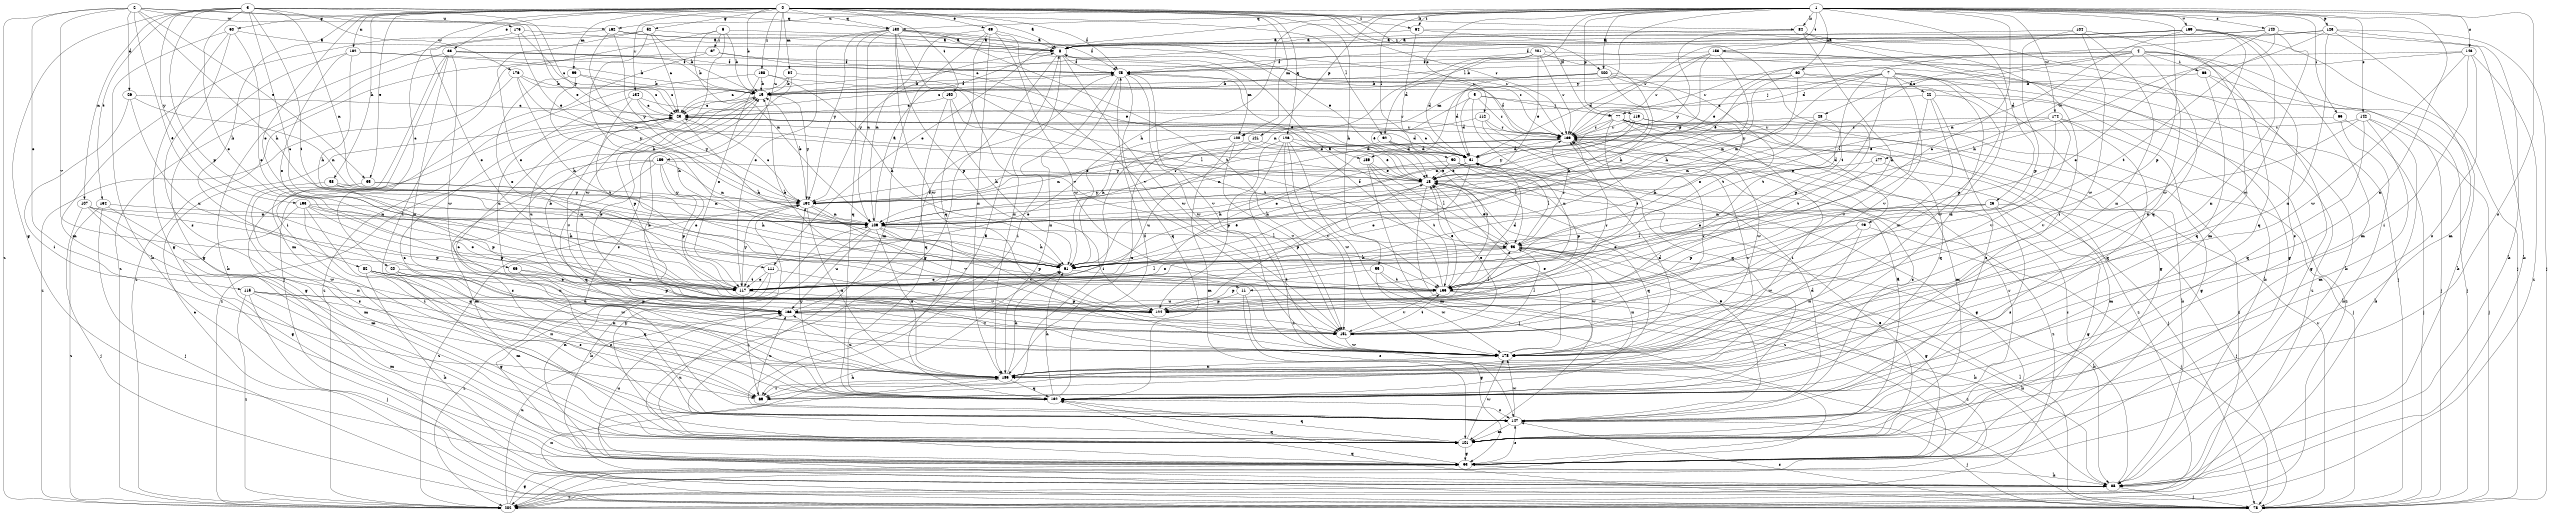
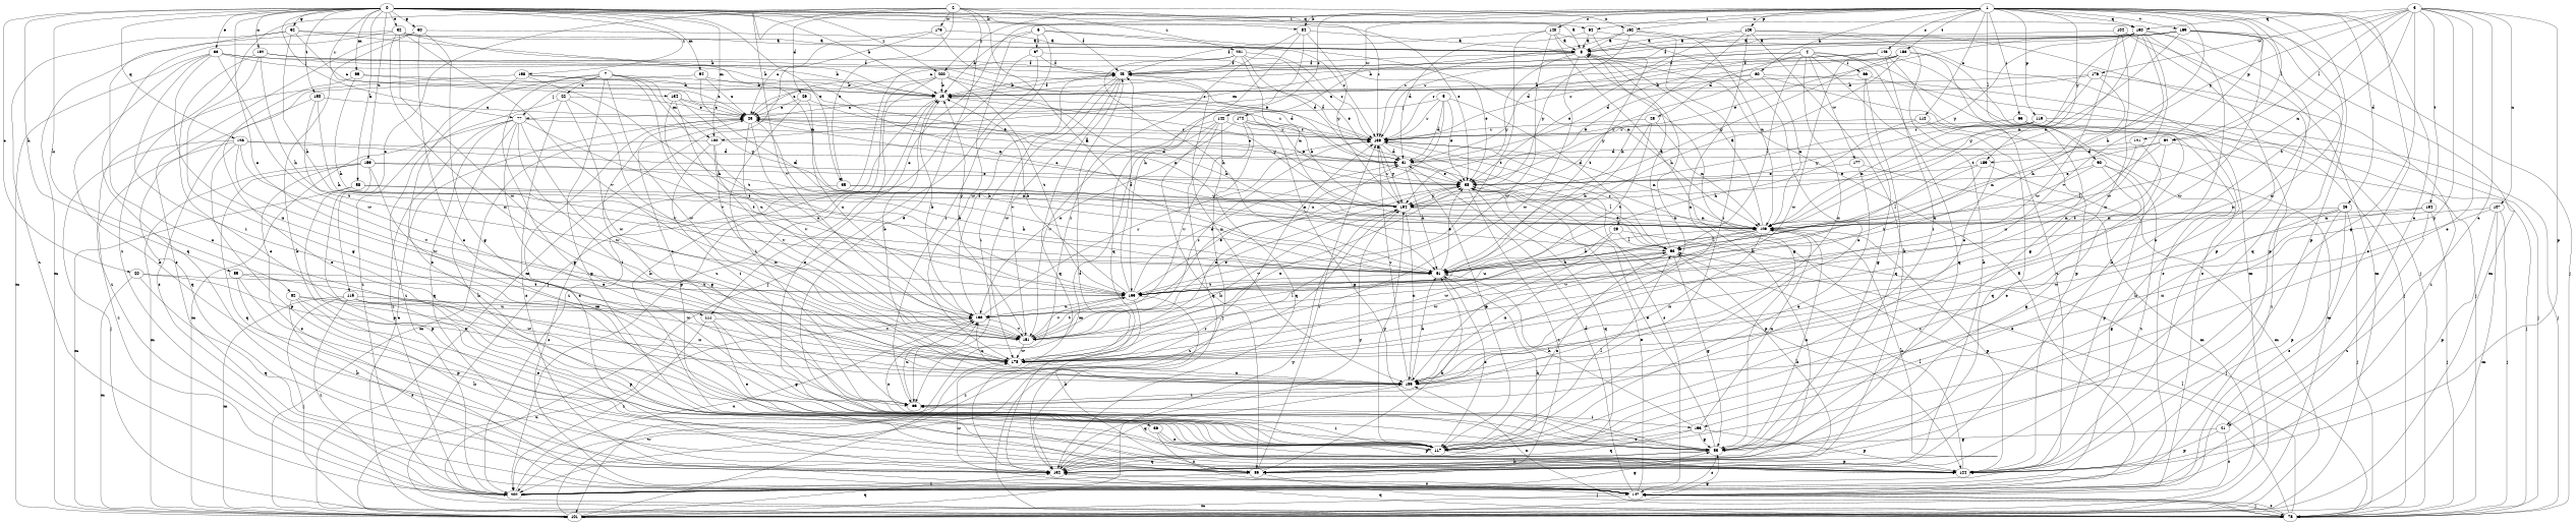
  strict digraph {
    0
    8
    15
    20
-   32 [label=39]
+   32
    33
    35
    45
    50
    52
    55
    58
    64
    77
    82
    84
    94
    99
    100
    111
    126
    130
    134
    139
    150
    159
    182
    198
    200
    185
    53
    178
    194
    124
    202
    23
    155
    132
    101
    n40 [label=151]
    109
    85
    69
    147
    117
    61
    31
    163
    93
    104
-   38 [label=18]
+   38
    78
    1
-   21 [label=11]
+   21
    25
    60
    65
    90
    92
    112
    119
    121
    123
    140
    142
    143
    153
    162
    169
    174
    189
    2
    26
    36
    115
    175
    201
    3
    107
    154
    176
    193
    4
    28
    66
    177
    5
    29
    6
    67
    7
    22
    0 -> 8 [label=a]
    0 -> 15 [label=b]
    0 -> 20 [label=c]
    0 -> 32 [label=e]
    0 -> 33 [label=e]
    0 -> 35 [label=e]
    0 -> 45 [label=f]
    0 -> 50 [label=g]
    0 -> 52 [label=g]
    0 -> 55 [label=h]
    0 -> 58 [label=h]
    0 -> 64 [label=i]
    0 -> 77 [label=j]
    0 -> 82 [label=k]
    0 -> 84 [label=k]
    0 -> 94 [label=m]
    0 -> 99 [label=m]
    0 -> 100 [label=m]
    0 -> 111 [label=o]
    0 -> 126 [label=q]
    0 -> 130 [label=q]
    0 -> 134 [label=r]
    0 -> 139 [label=r]
    0 -> 150 [label=t]
    0 -> 159 [label=u]
    0 -> 182 [label=x]
    0 -> 198 [label=z]
    0 -> 200 [label=z]
    8 -> 45 [label=f]
    8 -> 100 [label=m]
    8 -> 185 [label=x]
    8 -> 53 [label=g]
    8 -> 178 [label=w]
    8 -> 194 [label=y]
    15 -> 45 [label=f]
    15 -> 194 [label=y]
    15 -> 124 [label=p]
    15 -> 202 [label=z]
    15 -> 23 [label=c]
    20 -> 185 [label=x]
    20 -> 155 [label=t]
    20 -> 132 [label=q]
    20 -> 101 [label=m]
    32 -> 8 [label=a]
    32 -> 185 [label=x]
    32 -> 178 [label=w]
    32 -> 132 [label=q]
    32 -> 101 [label=m]
    32 -> n40 [label=v]
    32 -> 109 [label=n]
    33 -> 15 [label=b]
    33 -> 45 [label=f]
    33 -> 139 [label=r]
    33 -> 185 [label=x]
    33 -> 178 [label=w]
    33 -> 101 [label=m]
    33 -> 85 [label=k]
    33 -> 69 [label=i]
    35 -> 194 [label=y]
    35 -> 109 [label=n]
    35 -> 147 [label=s]
    45 -> 15 [label=b]
    45 -> 185 [label=x]
    45 -> 178 [label=w]
    45 -> 132 [label=q]
    45 -> n40 [label=v]
    45 -> 69 [label=i]
    50 -> 8 [label=a]
    50 -> 53 [label=g]
    50 -> 85 [label=k]
    50 -> 147 [label=s]
    50 -> 117 [label=o]
    52 -> 8 [label=a]
    52 -> 15 [label=b]
    52 -> 202 [label=z]
    52 -> 23 [label=c]
    52 -> 117 [label=o]
    52 -> 61 [label=h]
    55 -> 178 [label=w]
    55 -> 124 [label=p]
    55 -> 155 [label=t]
    55 -> 85 [label=k]
    58 -> 194 [label=y]
    58 -> 124 [label=p]
    58 -> 101 [label=m]
    58 -> 61 [label=h]
    64 -> 8 [label=a]
    64 -> 155 [label=t]
    64 -> 69 [label=i]
    64 -> 31 [label=d]
    77 -> 139 [label=r]
    77 -> 178 [label=w]
    77 -> 202 [label=z]
    77 -> 155 [label=t]
    77 -> 132 [label=q]
    77 -> 101 [label=m]
    77 -> 85 [label=k]
    77 -> 69 [label=i]
    77 -> 117 [label=o]
    82 -> 178 [label=w]
    82 -> 85 [label=k]
    82 -> 147 [label=s]
    82 -> 117 [label=o]
    82 -> 163 [label=u]
    84 -> 8 [label=a]
    84 -> 194 [label=y]
    84 -> 155 [label=h]
    84 -> 132 [label=q]
    84 -> 69 [label=i]
    94 -> 15 [label=b]
    94 -> 23 [label=c]
    94 -> 147 [label=s]
    94 -> 93 [label=l]
    99 -> 15 [label=b]
    99 -> 23 [label=c]
    99 -> 117 [label=o]
    99 -> 61 [label=h]
    100 -> 185 [label=x]
    100 -> 101 [label=m]
    100 -> n40 [label=v]
    100 -> 69 [label=i]
    100 -> 31 [label=d]
    111 -> 53 [label=g]
    111 -> 202 [label=z]
    111 -> n40 [label=v]
    111 -> 117 [label=o]
    126 -> 178 [label=w]
    126 -> 124 [label=p]
    126 -> 202 [label=z]
    126 -> n40 [label=v]
    126 -> 31 [label=d]
    126 -> 38 [label=e]
    126 -> 78 [label=j]
    130 -> 8 [label=a]
    130 -> 45 [label=f]
    130 -> 178 [label=w]
    130 -> 194 [label=y]
    130 -> 124 [label=p]
    130 -> 155 [label=t]
    130 -> 132 [label=q]
    130 -> n40 [label=v]
    130 -> 109 [label=n]
    130 -> 117 [label=o]
    130 -> 38 [label=e]
    134 -> 139 [label=r]
    134 -> 194 [label=y]
    134 -> 23 [label=c]
    134 -> 155 [label=t]
    134 -> 163 [label=u]
    139 -> 45 [label=f]
    139 -> 194 [label=y]
    139 -> 109 [label=n]
    139 -> 147 [label=s]
    139 -> 31 [label=d]
    150 -> 23 [label=c]
    150 -> 155 [label=t]
    150 -> 132 [label=q]
    150 -> 61 [label=h]
    159 -> 124 [label=p]
    159 -> 132 [label=q]
    159 -> 101 [label=m]
    159 -> 109 [label=n]
    159 -> 147 [label=s]
    159 -> 117 [label=o]
    159 -> 38 [label=e]
    182 -> 15 [label=b]
    182 -> 45 [label=f]
    182 -> 53 [label=g]
    182 -> 117 [label=o]
    182 -> 61 [label=h]
    198 -> 15 [label=b]
    198 -> 202 [label=z]
    198 -> 117 [label=o]
    198 -> 61 [label=h]
    198 -> 38 [label=e]
    200 -> 15 [label=b]
    200 -> 23 [label=c]
    200 -> 155 [label=t]
    200 -> 85 [label=k]
    200 -> 117 [label=o]
    200 -> 61 [label=h]
    200 -> 31 [label=d]
    185 -> 139 [label=r]
    185 -> 23 [label=c]
    185 -> 132 [label=q]
    185 -> 69 [label=i]
    185 -> 61 [label=h]
    185 -> 163 [label=u]
    53 -> 132 [label=q]
    53 -> 109 [label=n]
    53 -> 85 [label=k]
    53 -> 147 [label=s]
    53 -> 163 [label=u]
    53 -> 38 [label=e]
    178 -> 15 [label=b]
    178 -> 185 [label=x]
    178 -> 31 [label=d]
    178 -> 38 [label=e]
    194 -> 15 [label=b]
    194 -> 139 [label=r]
    194 -> 185 [label=x]
    194 -> 202 [label=z]
    194 -> 23 [label=c]
    194 -> n40 [label=v]
    194 -> 109 [label=n]
    124 -> 93 [label=l]
    202 -> 53 [label=g]
    202 -> 163 [label=u]
    23 -> 139 [label=r]
    23 -> 53 [label=g]
    23 -> n40 [label=v]
    23 -> 61 [label=h]
    23 -> 31 [label=d]
    23 -> 163 [label=u]
    155 -> 15 [label=b]
    155 -> 45 [label=f]
    155 -> 202 [label=z]
    155 -> n40 [label=v]
    155 -> 85 [label=k]
    155 -> 31 [label=d]
    155 -> 163 [label=u]
    155 -> 38 [label=e]
    132 -> 45 [label=f]
    132 -> 194 [label=y]
    132 -> 23 [label=c]
    132 -> 147 [label=s]
    132 -> 61 [label=h]
    101 -> 139 [label=r]
    101 -> 53 [label=g]
    101 -> 178 [label=w]
    101 -> 194 [label=y]
    101 -> 132 [label=q]
    101 -> 163 [label=u]
    n40 -> 15 [label=b]
    n40 -> 139 [label=r]
    n40 -> 178 [label=w]
    n40 -> 155 [label=t]
    n40 -> 93 [label=l]
    n40 -> 38 [label=e]
    109 -> 8 [label=a]
    109 -> 185 [label=x]
    109 -> 124 [label=p]
    109 -> n40 [label=v]
    109 -> 85 [label=k]
    109 -> 61 [label=h]
    109 -> 163 [label=u]
    109 -> 93 [label=l]
    85 -> 139 [label=r]
    85 -> 202 [label=z]
    85 -> 61 [label=h]
    85 -> 78 [label=j]
    69 -> 163 [label=u]
    147 -> 8 [label=a]
    147 -> 178 [label=w]
    147 -> 101 [label=m]
    147 -> 31 [label=d]
    147 -> 38 [label=e]
    147 -> 78 [label=j]
    117 -> 194 [label=y]
    117 -> 124 [label=p]
    117 -> 69 [label=i]
    117 -> 93 [label=l]
    61 -> 155 [label=t]
    61 -> 117 [label=o]
    61 -> 38 [label=e]
    31 -> 23 [label=c]
    31 -> 117 [label=o]
    31 -> 61 [label=h]
    31 -> 93 [label=l]
    31 -> 38 [label=e]
    163 -> 15 [label=b]
    163 -> 45 [label=f]
    163 -> 139 [label=r]
    163 -> n40 [label=v]
    93 -> 8 [label=a]
    93 -> 139 [label=r]
    93 -> 185 [label=x]
    93 -> 53 [label=g]
    93 -> 178 [label=w]
    93 -> 85 [label=k]
    93 -> 117 [label=o]
    93 -> 61 [label=h]
    93 -> 38 [label=e]
    104 -> 8 [label=a]
    104 -> 185 [label=x]
    104 -> 178 [label=w]
    104 -> 124 [label=p]
    104 -> 101 [label=m]
    38 -> 194 [label=y]
    38 -> 124 [label=p]
    38 -> 202 [label=z]
    38 -> 132 [label=q]
    78 -> 139 [label=r]
    78 -> 185 [label=x]
    78 -> 23 [label=c]
    78 -> 132 [label=q]
    78 -> 147 [label=s]
    78 -> 93 [label=l]
    1 -> 64 [label=i]
    1 -> 84 [label=k]
    1 -> 111 [label=o]
    1 -> 130 [label=q]
    1 -> 200 [label=z]
    1 -> 185 [label=x]
    1 -> 124 [label=p]
    1 -> 147 [label=s]
    1 -> 61 [label=h]
    1 -> 21 [label=c]
    1 -> 25 [label=d]
    1 -> 60 [label=h]
    1 -> 65 [label=i]
    1 -> 90 [label=l]
    1 -> 92 [label=l]
    1 -> 112 [label=o]
    1 -> 119 [label=p]
    1 -> 121 [label=p]
    1 -> 123 [label=p]
    1 -> 140 [label=s]
    1 -> 142 [label=s]
    1 -> 143 [label=s]
    1 -> 153 [label=t]
    1 -> 162 [label=u]
    1 -> 169 [label=v]
    1 -> 174 [label=w]
    1 -> 189 [label=y]
    21 -> 53 [label=g]
    21 -> 124 [label=p]
    21 -> 147 [label=s]
    25 -> 53 [label=g]
    25 -> 124 [label=p]
    25 -> 109 [label=n]
    25 -> 147 [label=s]
    25 -> 117 [label=o]
    25 -> 78 [label=j]
    60 -> 15 [label=b]
    60 -> 194 [label=y]
    60 -> 124 [label=p]
    60 -> 109 [label=n]
    60 -> 38 [label=e]
    60 -> 78 [label=j]
    65 -> 139 [label=r]
    65 -> 85 [label=k]
    65 -> 78 [label=j]
    90 -> 53 [label=g]
    90 -> 124 [label=p]
    90 -> 202 [label=z]
    90 -> 61 [label=h]
    90 -> 38 [label=e]
    92 -> 155 [label=t]
    92 -> 109 [label=n]
    92 -> 31 [label=d]
    92 -> 93 [label=l]
    92 -> 78 [label=j]
    112 -> 139 [label=r]
    112 -> 132 [label=q]
-   112 -> 101 [label=a]
+   112 -> 101 [label=m]
    112 -> 61 [label=h]
    119 -> 139 [label=r]
    119 -> 194 [label=y]
    119 -> 202 [label=z]
    119 -> 109 [label=n]
    119 -> 78 [label=j]
    121 -> 117 [label=o]
    121 -> 31 [label=d]
    121 -> 163 [label=u]
    123 -> 8 [label=a]
    123 -> 185 [label=x]
    123 -> 101 [label=m]
    123 -> 85 [label=k]
    123 -> 61 [label=h]
    123 -> 31 [label=d]
    123 -> 78 [label=j]
    140 -> 8 [label=a]
    140 -> 45 [label=f]
    140 -> 178 [label=w]
    140 -> 155 [label=t]
    140 -> 85 [label=k]
    140 -> 117 [label=o]
    142 -> 139 [label=r]
    142 -> 132 [label=q]
    142 -> 101 [label=m]
    142 -> n40 [label=v]
    142 -> 85 [label=k]
    142 -> 78 [label=j]
    143 -> 45 [label=f]
    143 -> 139 [label=r]
    143 -> 178 [label=w]
    143 -> 202 [label=z]
    143 -> 69 [label=i]
    143 -> 147 [label=s]
    153 -> 45 [label=f]
    153 -> 139 [label=r]
    153 -> 53 [label=g]
    153 -> 194 [label=y]
    153 -> 85 [label=k]
    153 -> 61 [label=h]
    153 -> 31 [label=d]
    162 -> 8 [label=a]
    162 -> 139 [label=r]
    162 -> 194 [label=y]
    162 -> 109 [label=n]
    162 -> 117 [label=o]
    169 -> 8 [label=a]
    169 -> 139 [label=r]
    169 -> 185 [label=x]
    169 -> 178 [label=w]
    169 -> 23 [label=c]
    169 -> 101 [label=m]
    169 -> 109 [label=n]
    169 -> 78 [label=j]
    174 -> 139 [label=r]
    174 -> 53 [label=g]
    174 -> 132 [label=q]
    174 -> n40 [label=v]
    174 -> 163 [label=u]
    174 -> 38 [label=e]
    189 -> 155 [label=t]
    189 -> 101 [label=m]
    189 -> 93 [label=l]
    189 -> 38 [label=e]
    2 -> 35 [label=e]
    2 -> 202 [label=z]
    2 -> n40 [label=v]
    2 -> 61 [label=h]
    2 -> 38 [label=e]
    2 -> 162 [label=u]
    2 -> 26 [label=d]
    2 -> 36 [label=e]
    2 -> 115 [label=o]
    2 -> 175 [label=w]
+   2 -> 201 [label=z]
    26 -> 23 [label=c]
    26 -> 109 [label=n]
    26 -> 69 [label=i]
    26 -> 163 [label=u]
    36 -> 124 [label=p]
    36 -> 147 [label=s]
    36 -> 117 [label=o]
    115 -> 185 [label=x]
    115 -> 124 [label=p]
    115 -> 202 [label=z]
    115 -> 101 [label=m]
    115 -> 163 [label=u]
    115 -> 78 [label=j]
    175 -> 8 [label=a]
    175 -> 23 [label=c]
    175 -> 101 [label=m]
    175 -> 38 [label=e]
    201 -> 45 [label=f]
    201 -> 139 [label=r]
    201 -> 109 [label=n]
    201 -> 61 [label=h]
    201 -> 31 [label=d]
    201 -> 38 [label=e]
    201 -> 78 [label=j]
    3 -> 130 [label=q]
    3 -> 53 [label=g]
    3 -> 124 [label=p]
    3 -> 155 [label=t]
    3 -> 109 [label=n]
    3 -> 117 [label=o]
    3 -> 21 [label=c]
    3 -> 92 [label=l]
    3 -> 189 [label=y]
    3 -> 107 [label=n]
    3 -> 154 [label=t]
    3 -> 176 [label=w]
    3 -> 193 [label=y]
    107 -> 185 [label=x]
    107 -> 124 [label=p]
    107 -> 101 [label=m]
    107 -> 109 [label=n]
    107 -> 78 [label=j]
    154 -> 178 [label=w]
    154 -> 202 [label=z]
    154 -> 109 [label=n]
    154 -> 78 [label=j]
    176 -> 15 [label=b]
    176 -> 194 [label=y]
    176 -> 202 [label=z]
    176 -> 23 [label=c]
    176 -> 61 [label=h]
    193 -> 53 [label=g]
    193 -> 124 [label=p]
    193 -> 132 [label=q]
    193 -> 109 [label=n]
-   193 -> 69 [label=i]
+   69 -> 193 [label=i]
    193 -> 117 [label=o]
    193 -> 61 [label=h]
    4 -> 15 [label=b]
    4 -> 185 [label=x]
    4 -> 132 [label=q]
    4 -> 85 [label=k]
    4 -> 147 [label=s]
    4 -> 93 [label=l]
    4 -> 38 [label=e]
    4 -> 28 [label=d]
    4 -> 66 [label=i]
    4 -> 177 [label=w]
    28 -> 139 [label=r]
    28 -> 155 [label=t]
    28 -> 109 [label=n]
    28 -> 61 [label=h]
    66 -> 15 [label=b]
    66 -> 53 [label=g]
    66 -> 132 [label=q]
    66 -> 78 [label=j]
    177 -> 101 [label=m]
    177 -> 117 [label=o]
    177 -> 38 [label=e]
    5 -> 77 [label=j]
    5 -> 139 [label=r]
    5 -> 31 [label=d]
    5 -> 163 [label=u]
    5 -> 38 [label=e]
    5 -> 29 [label=d]
    29 -> 185 [label=x]
    29 -> 178 [label=w]
    29 -> 93 [label=l]
    29 -> 78 [label=j]
    6 -> 15 [label=b]
    6 -> 139 [label=r]
    6 -> 178 [label=w]
    6 -> 109 [label=n]
    6 -> 69 [label=i]
    6 -> 67 [label=i]
    67 -> 45 [label=f]
    67 -> 202 [label=z]
    67 -> 38 [label=e]
    67 -> 78 [label=j]
    7 -> 77 [label=j]
    7 -> 100 [label=m]
    7 -> 53 [label=g]
    7 -> 178 [label=w]
    7 -> 124 [label=p]
    7 -> 202 [label=z]
    7 -> 155 [label=t]
    7 -> n40 [label=v]
    7 -> 109 [label=n]
    7 -> 22 [label=c]
    22 -> 178 [label=w]
    22 -> 202 [label=z]
    22 -> 23 [label=c]
    22 -> n40 [label=v]
    22 -> 147 [label=s]
  }
